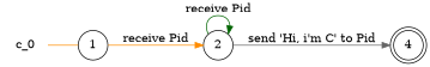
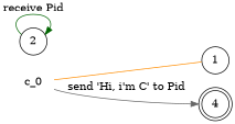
  digraph {
    rankdir=LR
    node [shape=circle]
    edge [color=darkorange]
    n1 [label=c_0 shape=plaintext]
    n2 [label=1]
    n3 [label=2]
    n4 [label=4 shape=doublecircle]
    n1 -> n2 [arrowhead=none]
-   n2 -> n3 [label="receive Pid"]
    n3 -> n3 [color=darkgreen label="receive Pid"]
-   n3 -> n4 [color=gray40 label="send 'Hi, i'm C' to Pid"]
+   n1 -> n4 [color=gray40 label="send 'Hi, i'm C' to Pid"]
  }
